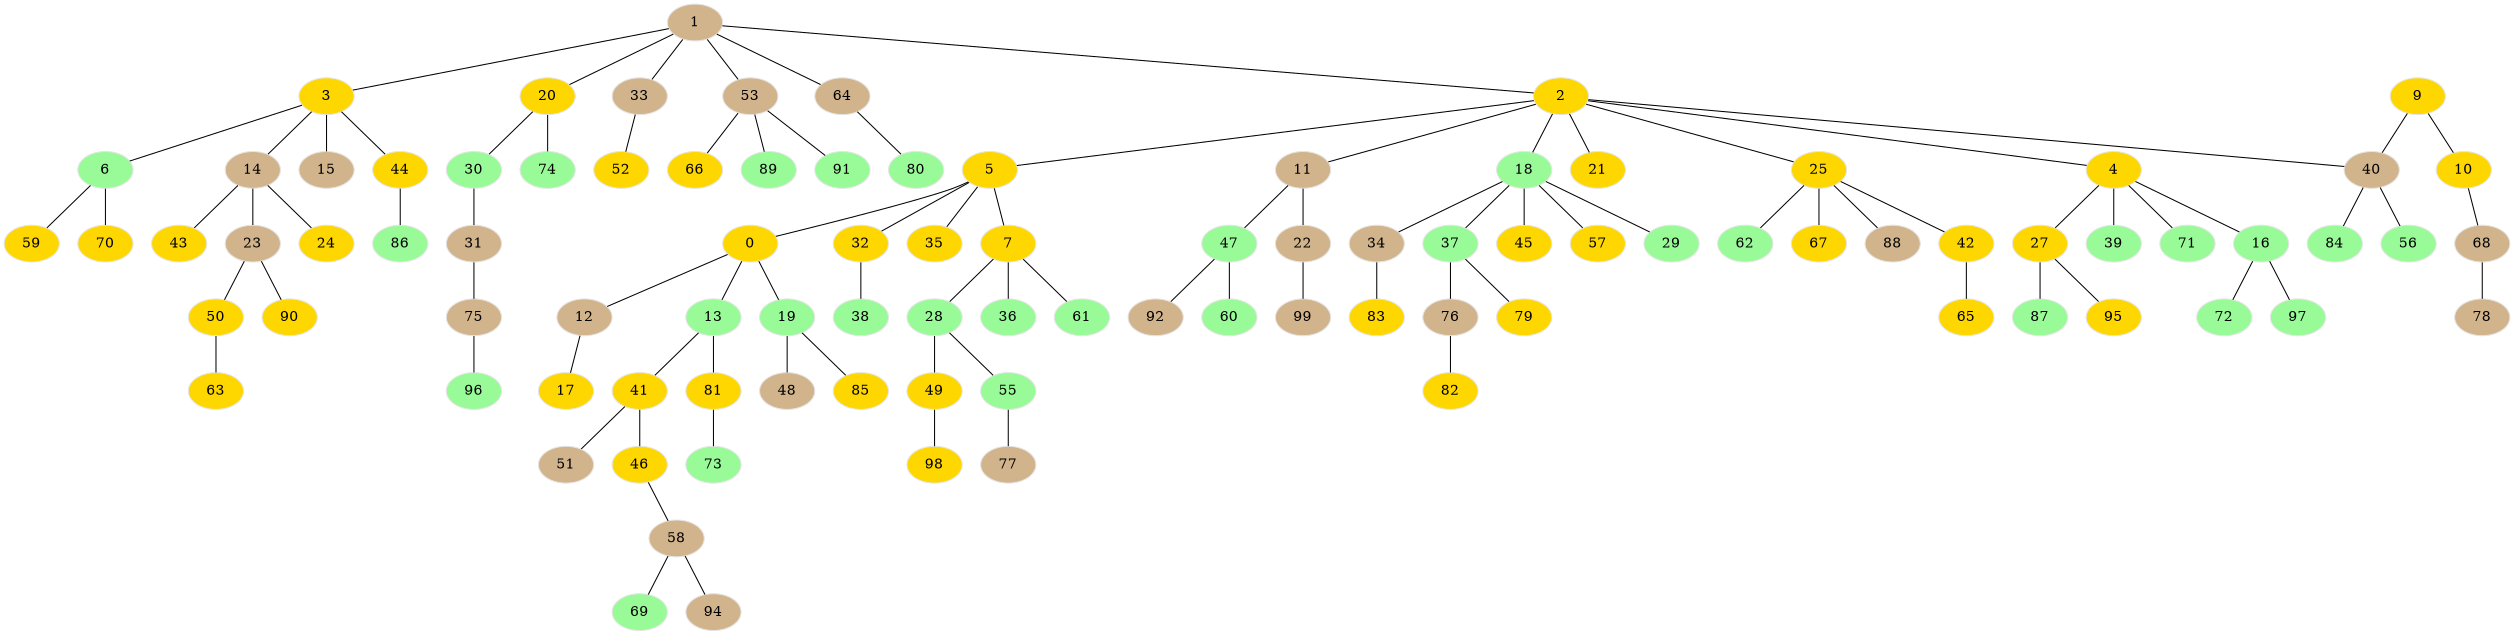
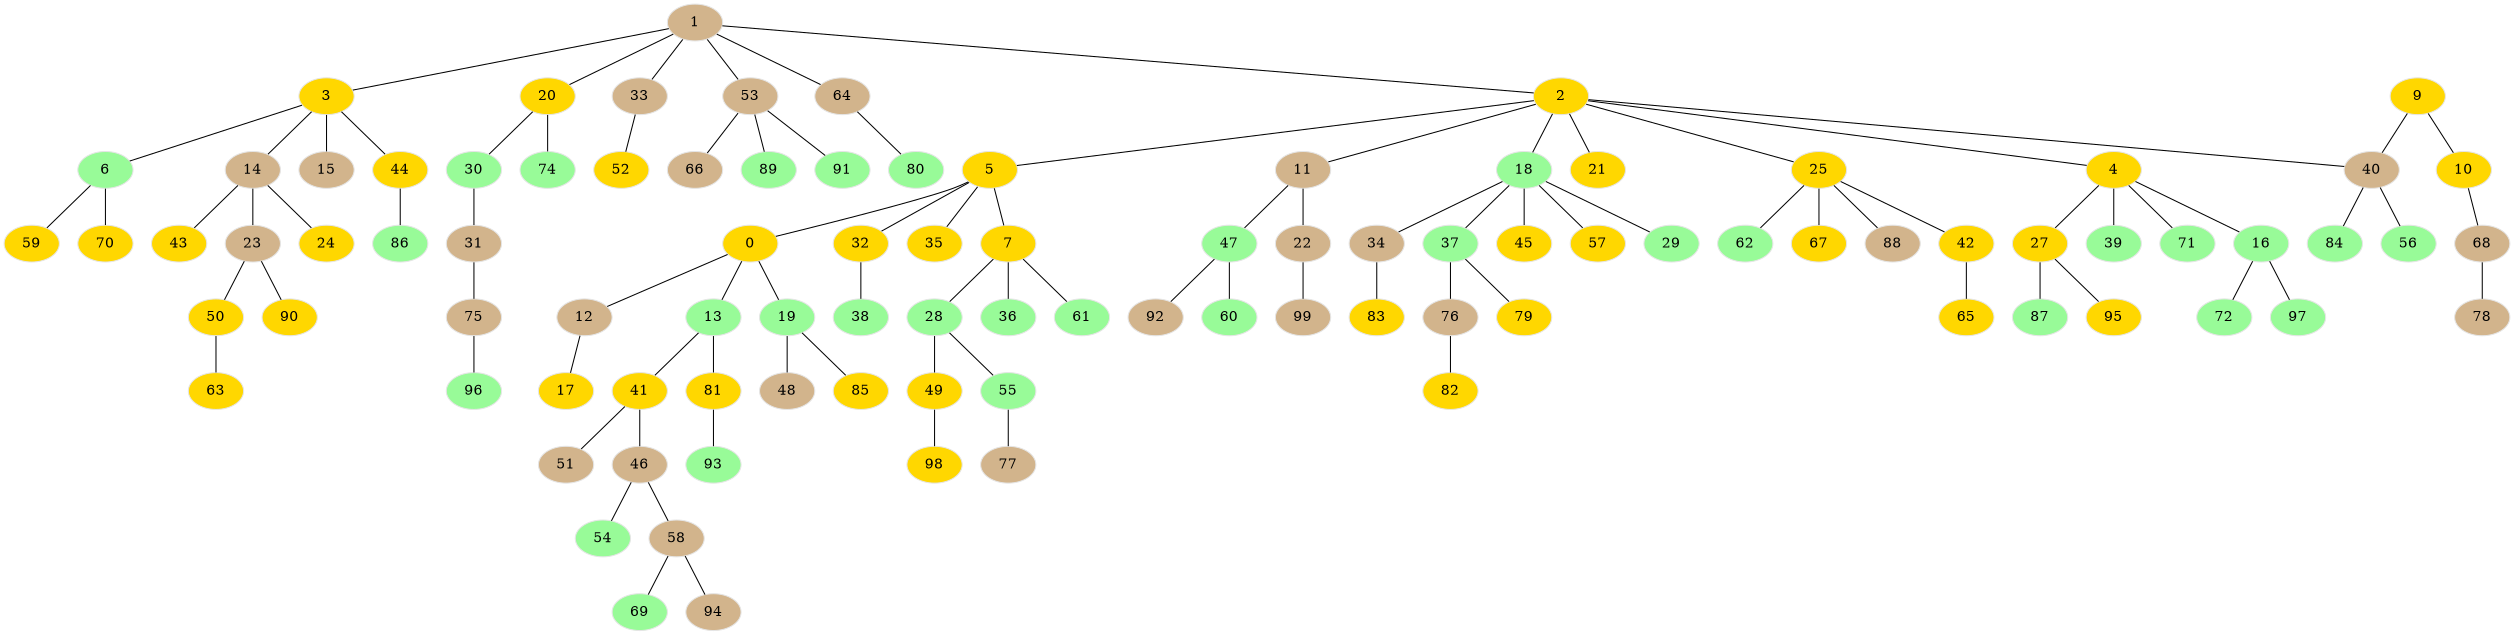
  graph {
    node [color=gray90 fillcolor=gold style=filled]
    1 [fillcolor=tan]
    2
    3
    20
    33 [fillcolor=tan]
    53 [fillcolor=tan]
    64 [fillcolor=tan]
    4
    5
    11 [fillcolor=tan]
    18 [fillcolor=palegreen]
    21
    25
    40 [fillcolor=tan]
    6 [fillcolor=palegreen]
    14 [fillcolor=tan]
    15 [fillcolor=tan]
    44
    30 [fillcolor=palegreen]
    74 [fillcolor=palegreen]
    52
-   66
+   66 [fillcolor=tan]
    89 [fillcolor=palegreen]
    91 [fillcolor=palegreen]
    80 [fillcolor=palegreen]
    16 [fillcolor=palegreen]
    27
    39 [fillcolor=palegreen]
    71 [fillcolor=palegreen]
    7
    n31 [label=0]
    32
    35
    9
    10
    22 [fillcolor=tan]
    47 [fillcolor=palegreen]
    34 [fillcolor=tan]
    37 [fillcolor=palegreen]
    45
    57
    29 [fillcolor=palegreen]
    42
    62 [fillcolor=palegreen]
    67
    88 [fillcolor=tan]
    59
    70
    23 [fillcolor=tan]
    24
    43
    86 [fillcolor=palegreen]
    72 [fillcolor=palegreen]
    97 [fillcolor=palegreen]
    87 [fillcolor=palegreen]
    95
    28 [fillcolor=palegreen]
    36 [fillcolor=palegreen]
    61 [fillcolor=palegreen]
    12 [fillcolor=tan]
    13 [fillcolor=palegreen]
    19 [fillcolor=palegreen]
    38 [fillcolor=palegreen]
    49
    55 [fillcolor=palegreen]
    17
    41
    81
    48 [fillcolor=tan]
    85
    68 [fillcolor=tan]
    56 [fillcolor=palegreen]
    84 [fillcolor=palegreen]
    78 [fillcolor=tan]
    99 [fillcolor=tan]
    60 [fillcolor=palegreen]
    92 [fillcolor=tan]
-   46
+   46 [fillcolor=tan]
    51 [fillcolor=tan]
-   93 [fillcolor=palegreen label=73]
+   93 [fillcolor=palegreen]
    50
    90
    83
    76 [fillcolor=tan]
    79
    31 [fillcolor=tan]
    63
    65
    98
    77 [fillcolor=tan]
    75 [fillcolor=tan]
    96 [fillcolor=palegreen]
    82
+   54 [fillcolor=palegreen]
    58 [fillcolor=tan]
    69 [fillcolor=palegreen]
    94 [fillcolor=tan]
    1 -- 2
    1 -- 3
    1 -- 20
    1 -- 33
    1 -- 53
    1 -- 64
    2 -- 4
    2 -- 5
    2 -- 11
    2 -- 18
    2 -- 21
    2 -- 25
    2 -- 40
    3 -- 6
    3 -- 14
    3 -- 15
    3 -- 44
    20 -- 30
    20 -- 74
    33 -- 52
    53 -- 66
    53 -- 89
    53 -- 91
    64 -- 80
    4 -- 16
    4 -- 27
    4 -- 39
    4 -- 71
    5 -- 7
    5 -- n31
    5 -- 32
    5 -- 35
    11 -- 22
    11 -- 47
    18 -- 34
    18 -- 37
    18 -- 45
    18 -- 57
    18 -- 29
    25 -- 42
    25 -- 62
    25 -- 67
    25 -- 88
    40 -- 56
    40 -- 84
    6 -- 59
    6 -- 70
    14 -- 23
    14 -- 24
    14 -- 43
    44 -- 86
    30 -- 31
    16 -- 72
    16 -- 97
    27 -- 87
    27 -- 95
    7 -- 28
    7 -- 36
    7 -- 61
    n31 -- 12
    n31 -- 13
    n31 -- 19
    32 -- 38
    9 -- 40
    9 -- 10
    10 -- 68
    22 -- 99
    47 -- 60
    47 -- 92
    34 -- 83
    37 -- 76
    37 -- 79
    42 -- 65
    23 -- 50
    23 -- 90
    28 -- 49
    28 -- 55
    12 -- 17
    13 -- 41
    13 -- 81
    19 -- 48
    19 -- 85
    49 -- 98
    55 -- 77
    41 -- 46
    41 -- 51
    81 -- 93
    68 -- 78
+   46 -- 54
    46 -- 58
    50 -- 63
    76 -- 82
    31 -- 75
    75 -- 96
    58 -- 69
    58 -- 94
  }
